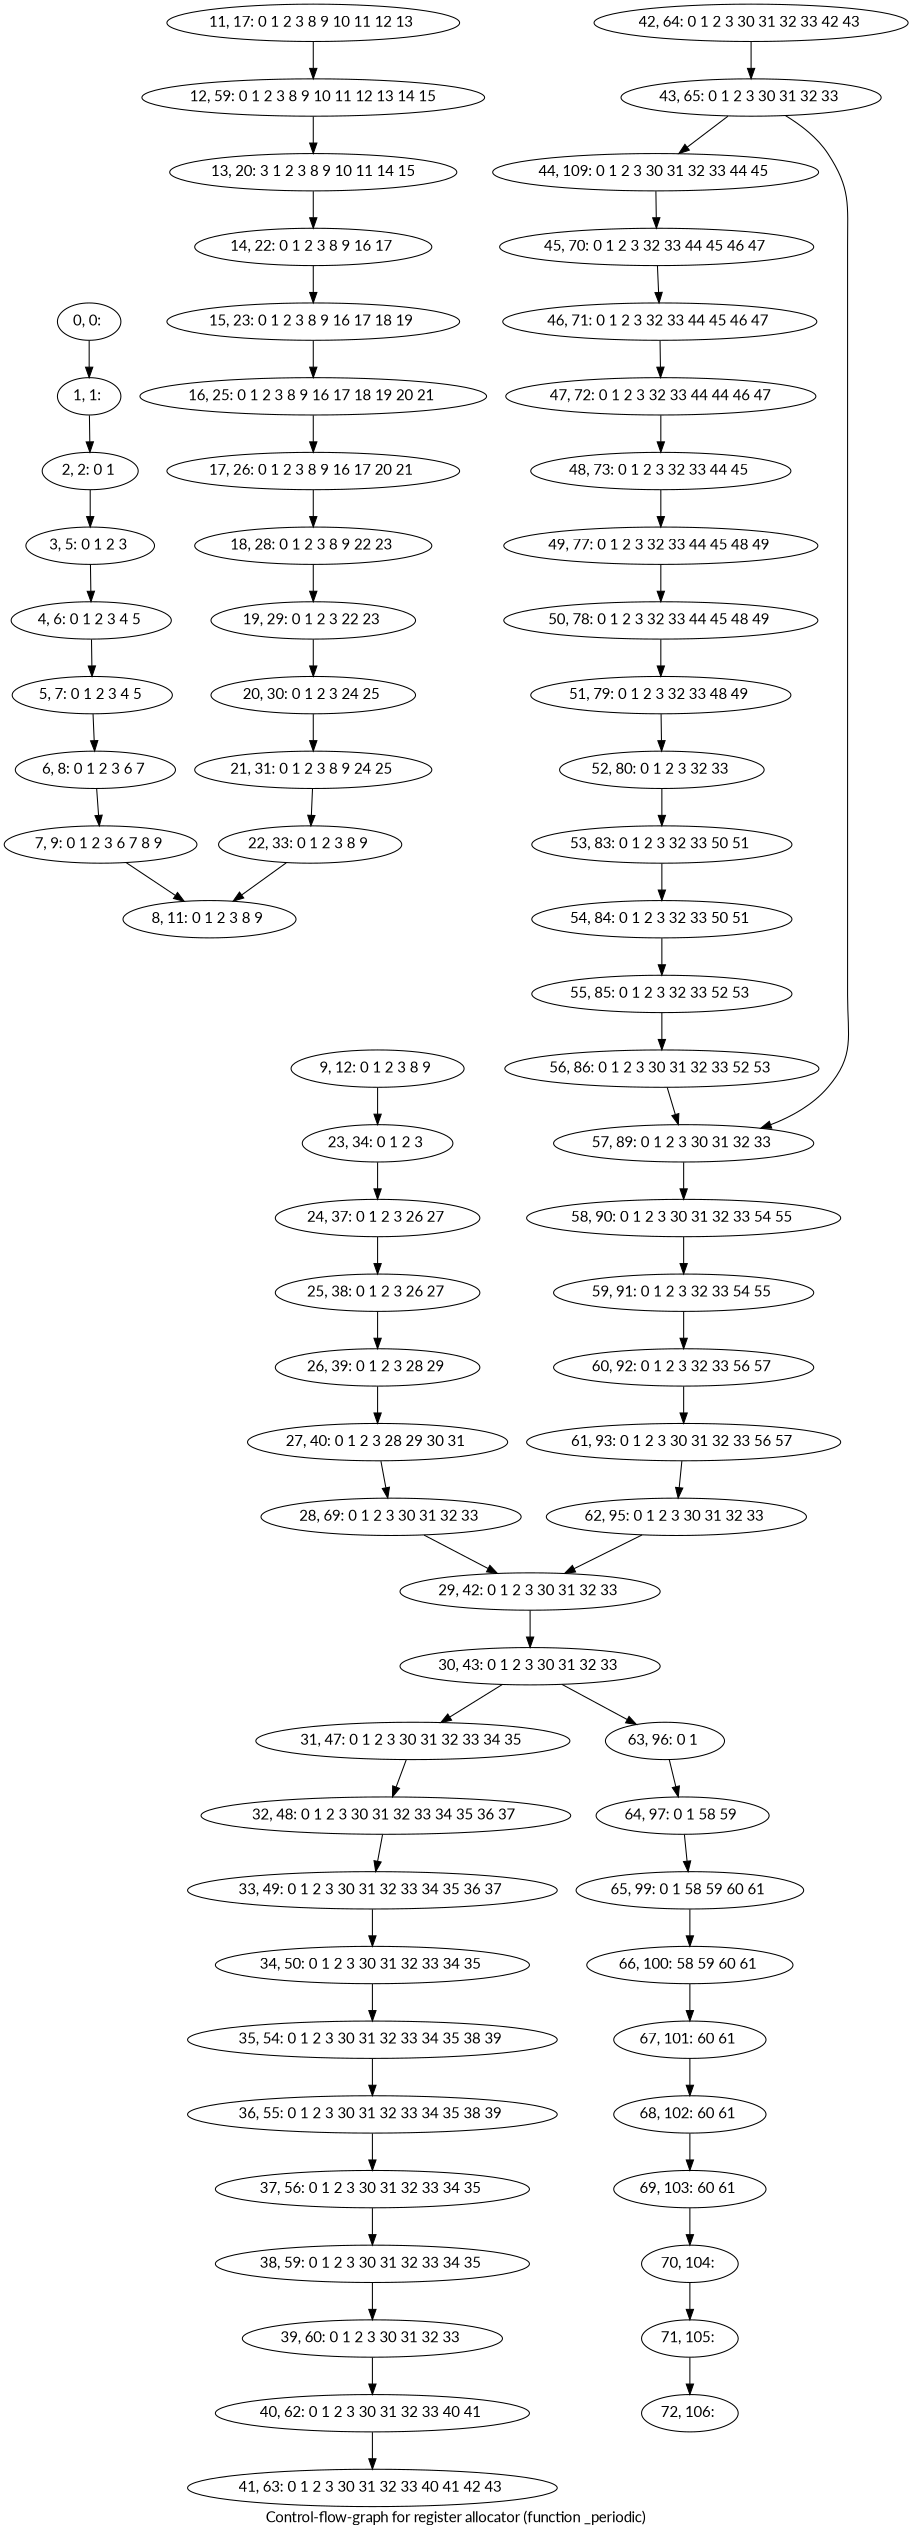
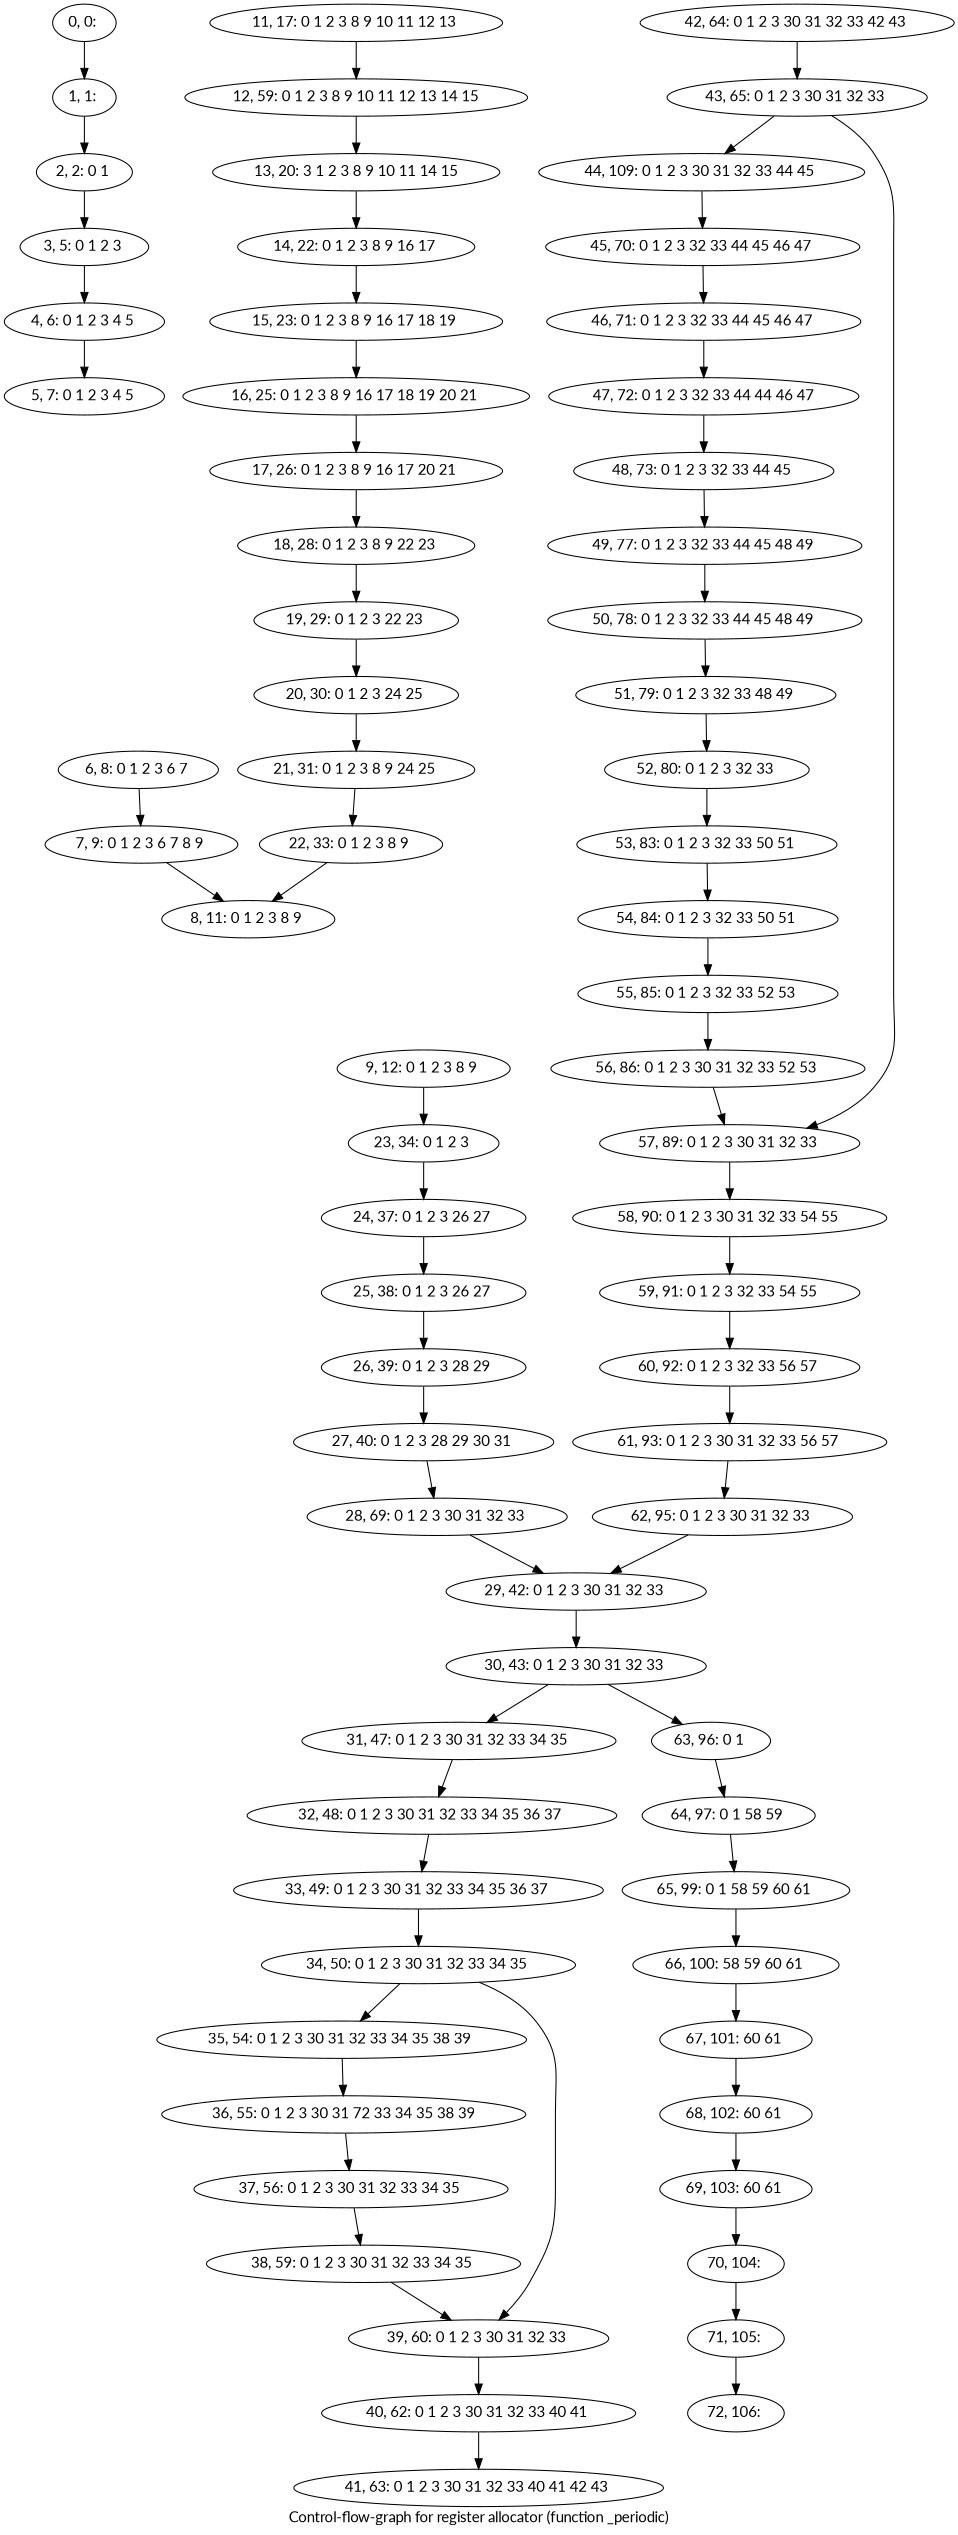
  digraph {
    fontname=Lato
    label="Control-flow-graph for register allocator (function _periodic)"
    node [fontname=Lato]
    edge [fontname=Lato]
    n1 [label="0, 0: "]
    n2 [label="1, 1: "]
    n3 [label="2, 2: 0 1 "]
    n4 [label="3, 5: 0 1 2 3 "]
    n5 [label="4, 6: 0 1 2 3 4 5 "]
    n6 [label="5, 7: 0 1 2 3 4 5 "]
    n7 [label="6, 8: 0 1 2 3 6 7 "]
    n8 [label="7, 9: 0 1 2 3 6 7 8 9 "]
    n9 [label="8, 11: 0 1 2 3 8 9 "]
    n10 [label="9, 12: 0 1 2 3 8 9 "]
    n11 [label="23, 34: 0 1 2 3 "]
    n12 [label="24, 37: 0 1 2 3 26 27 "]
    n13 [label="11, 17: 0 1 2 3 8 9 10 11 12 13 "]
    n14 [label="12, 59: 0 1 2 3 8 9 10 11 12 13 14 15"]
    n15 [label="13, 20: 3 1 2 3 8 9 10 11 14 15"]
    n16 [label="14, 22: 0 1 2 3 8 9 16 17 "]
    n17 [label="15, 23: 0 1 2 3 8 9 16 17 18 19 "]
    n18 [label="16, 25: 0 1 2 3 8 9 16 17 18 19 20 21 "]
    n19 [label="17, 26: 0 1 2 3 8 9 16 17 20 21 "]
    n20 [label="18, 28: 0 1 2 3 8 9 22 23 "]
    n21 [label="19, 29: 0 1 2 3 22 23 "]
    n22 [label="20, 30: 0 1 2 3 24 25 "]
    n23 [label="21, 31: 0 1 2 3 8 9 24 25 "]
    n24 [label="22, 33: 0 1 2 3 8 9 "]
    n25 [label="25, 38: 0 1 2 3 26 27 "]
    n26 [label="26, 39: 0 1 2 3 28 29 "]
    n27 [label="27, 40: 0 1 2 3 28 29 30 31 "]
    n28 [label="28, 69: 0 1 2 3 30 31 32 33 "]
    n29 [label="29, 42: 0 1 2 3 30 31 32 33 "]
    n30 [label="30, 43: 0 1 2 3 30 31 32 33 "]
    n31 [label="31, 47: 0 1 2 3 30 31 32 33 34 35 "]
    n32 [label="63, 96: 0 1 "]
    n33 [label="32, 48: 0 1 2 3 30 31 32 33 34 35 36 37 "]
    n34 [label="64, 97: 0 1 58 59 "]
    n35 [label="33, 49: 0 1 2 3 30 31 32 33 34 35 36 37 "]
    n36 [label="34, 50: 0 1 2 3 30 31 32 33 34 35 "]
    n37 [label="35, 54: 0 1 2 3 30 31 32 33 34 35 38 39 "]
    n38 [label="39, 60: 0 1 2 3 30 31 32 33 "]
-   n39 [label="36, 55: 0 1 2 3 30 31 32 33 34 35 38 39 "]
+   n39 [label="36, 55: 0 1 2 3 30 31 72 33 34 35 38 39"]
    n40 [label="40, 62: 0 1 2 3 30 31 32 33 40 41 "]
    n41 [label="37, 56: 0 1 2 3 30 31 32 33 34 35 "]
    n42 [label="38, 59: 0 1 2 3 30 31 32 33 34 35 "]
    n43 [label="41, 63: 0 1 2 3 30 31 32 33 40 41 42 43 "]
    n44 [label="42, 64: 0 1 2 3 30 31 32 33 42 43 "]
    n45 [label="43, 65: 0 1 2 3 30 31 32 33 "]
    n46 [label="44, 109: 0 1 2 3 30 31 32 33 44 45 "]
    n47 [label="57, 89: 0 1 2 3 30 31 32 33 "]
    n48 [label="45, 70: 0 1 2 3 32 33 44 45 46 47 "]
    n49 [label="58, 90: 0 1 2 3 30 31 32 33 54 55 "]
    n50 [label="46, 71: 0 1 2 3 32 33 44 45 46 47 "]
    n51 [label="47, 72: 0 1 2 3 32 33 44 44 46 47"]
    n52 [label="48, 73: 0 1 2 3 32 33 44 45 "]
    n53 [label="49, 77: 0 1 2 3 32 33 44 45 48 49 "]
    n54 [label="50, 78: 0 1 2 3 32 33 44 45 48 49 "]
    n55 [label="51, 79: 0 1 2 3 32 33 48 49 "]
    n56 [label="52, 80: 0 1 2 3 32 33 "]
    n57 [label="53, 83: 0 1 2 3 32 33 50 51 "]
    n58 [label="54, 84: 0 1 2 3 32 33 50 51 "]
    n59 [label="55, 85: 0 1 2 3 32 33 52 53 "]
    n60 [label="56, 86: 0 1 2 3 30 31 32 33 52 53 "]
    n61 [label="59, 91: 0 1 2 3 32 33 54 55 "]
    n62 [label="60, 92: 0 1 2 3 32 33 56 57 "]
    n63 [label="61, 93: 0 1 2 3 30 31 32 33 56 57 "]
    n64 [label="62, 95: 0 1 2 3 30 31 32 33 "]
    n65 [label="65, 99: 0 1 58 59 60 61 "]
    n66 [label="66, 100: 58 59 60 61 "]
    n67 [label="67, 101: 60 61 "]
    n68 [label="68, 102: 60 61 "]
    n69 [label="69, 103: 60 61 "]
    n70 [label="70, 104: "]
    n71 [label="71, 105: "]
    n72 [label="72, 106: "]
    n1 -> n2
    n2 -> n3
    n3 -> n4
    n4 -> n5
    n5 -> n6
-   n6 -> n7
    n7 -> n8
    n8 -> n9
    n10 -> n11
    n11 -> n12
    n12 -> n25
    n13 -> n14
    n14 -> n15
    n15 -> n16
    n16 -> n17
    n17 -> n18
    n18 -> n19
    n19 -> n20
    n20 -> n21
    n21 -> n22
    n22 -> n23
    n23 -> n24
    n24 -> n9
    n25 -> n26
    n26 -> n27
    n27 -> n28
    n28 -> n29
    n29 -> n30
    n30 -> n31
    n30 -> n32
    n31 -> n33
    n32 -> n34
    n33 -> n35
    n34 -> n65
    n35 -> n36
    n36 -> n37
+   n36 -> n38
    n37 -> n39
    n38 -> n40
    n39 -> n41
    n40 -> n43
    n41 -> n42
    n42 -> n38
    n44 -> n45
    n45 -> n46
    n45 -> n47
    n46 -> n48
    n47 -> n49
    n48 -> n50
    n49 -> n61
    n50 -> n51
    n51 -> n52
    n52 -> n53
    n53 -> n54
    n54 -> n55
    n55 -> n56
    n56 -> n57
    n57 -> n58
    n58 -> n59
    n59 -> n60
    n60 -> n47
    n61 -> n62
    n62 -> n63
    n63 -> n64
    n64 -> n29
    n65 -> n66
    n66 -> n67
    n67 -> n68
    n68 -> n69
    n69 -> n70
    n70 -> n71
    n71 -> n72
  }
